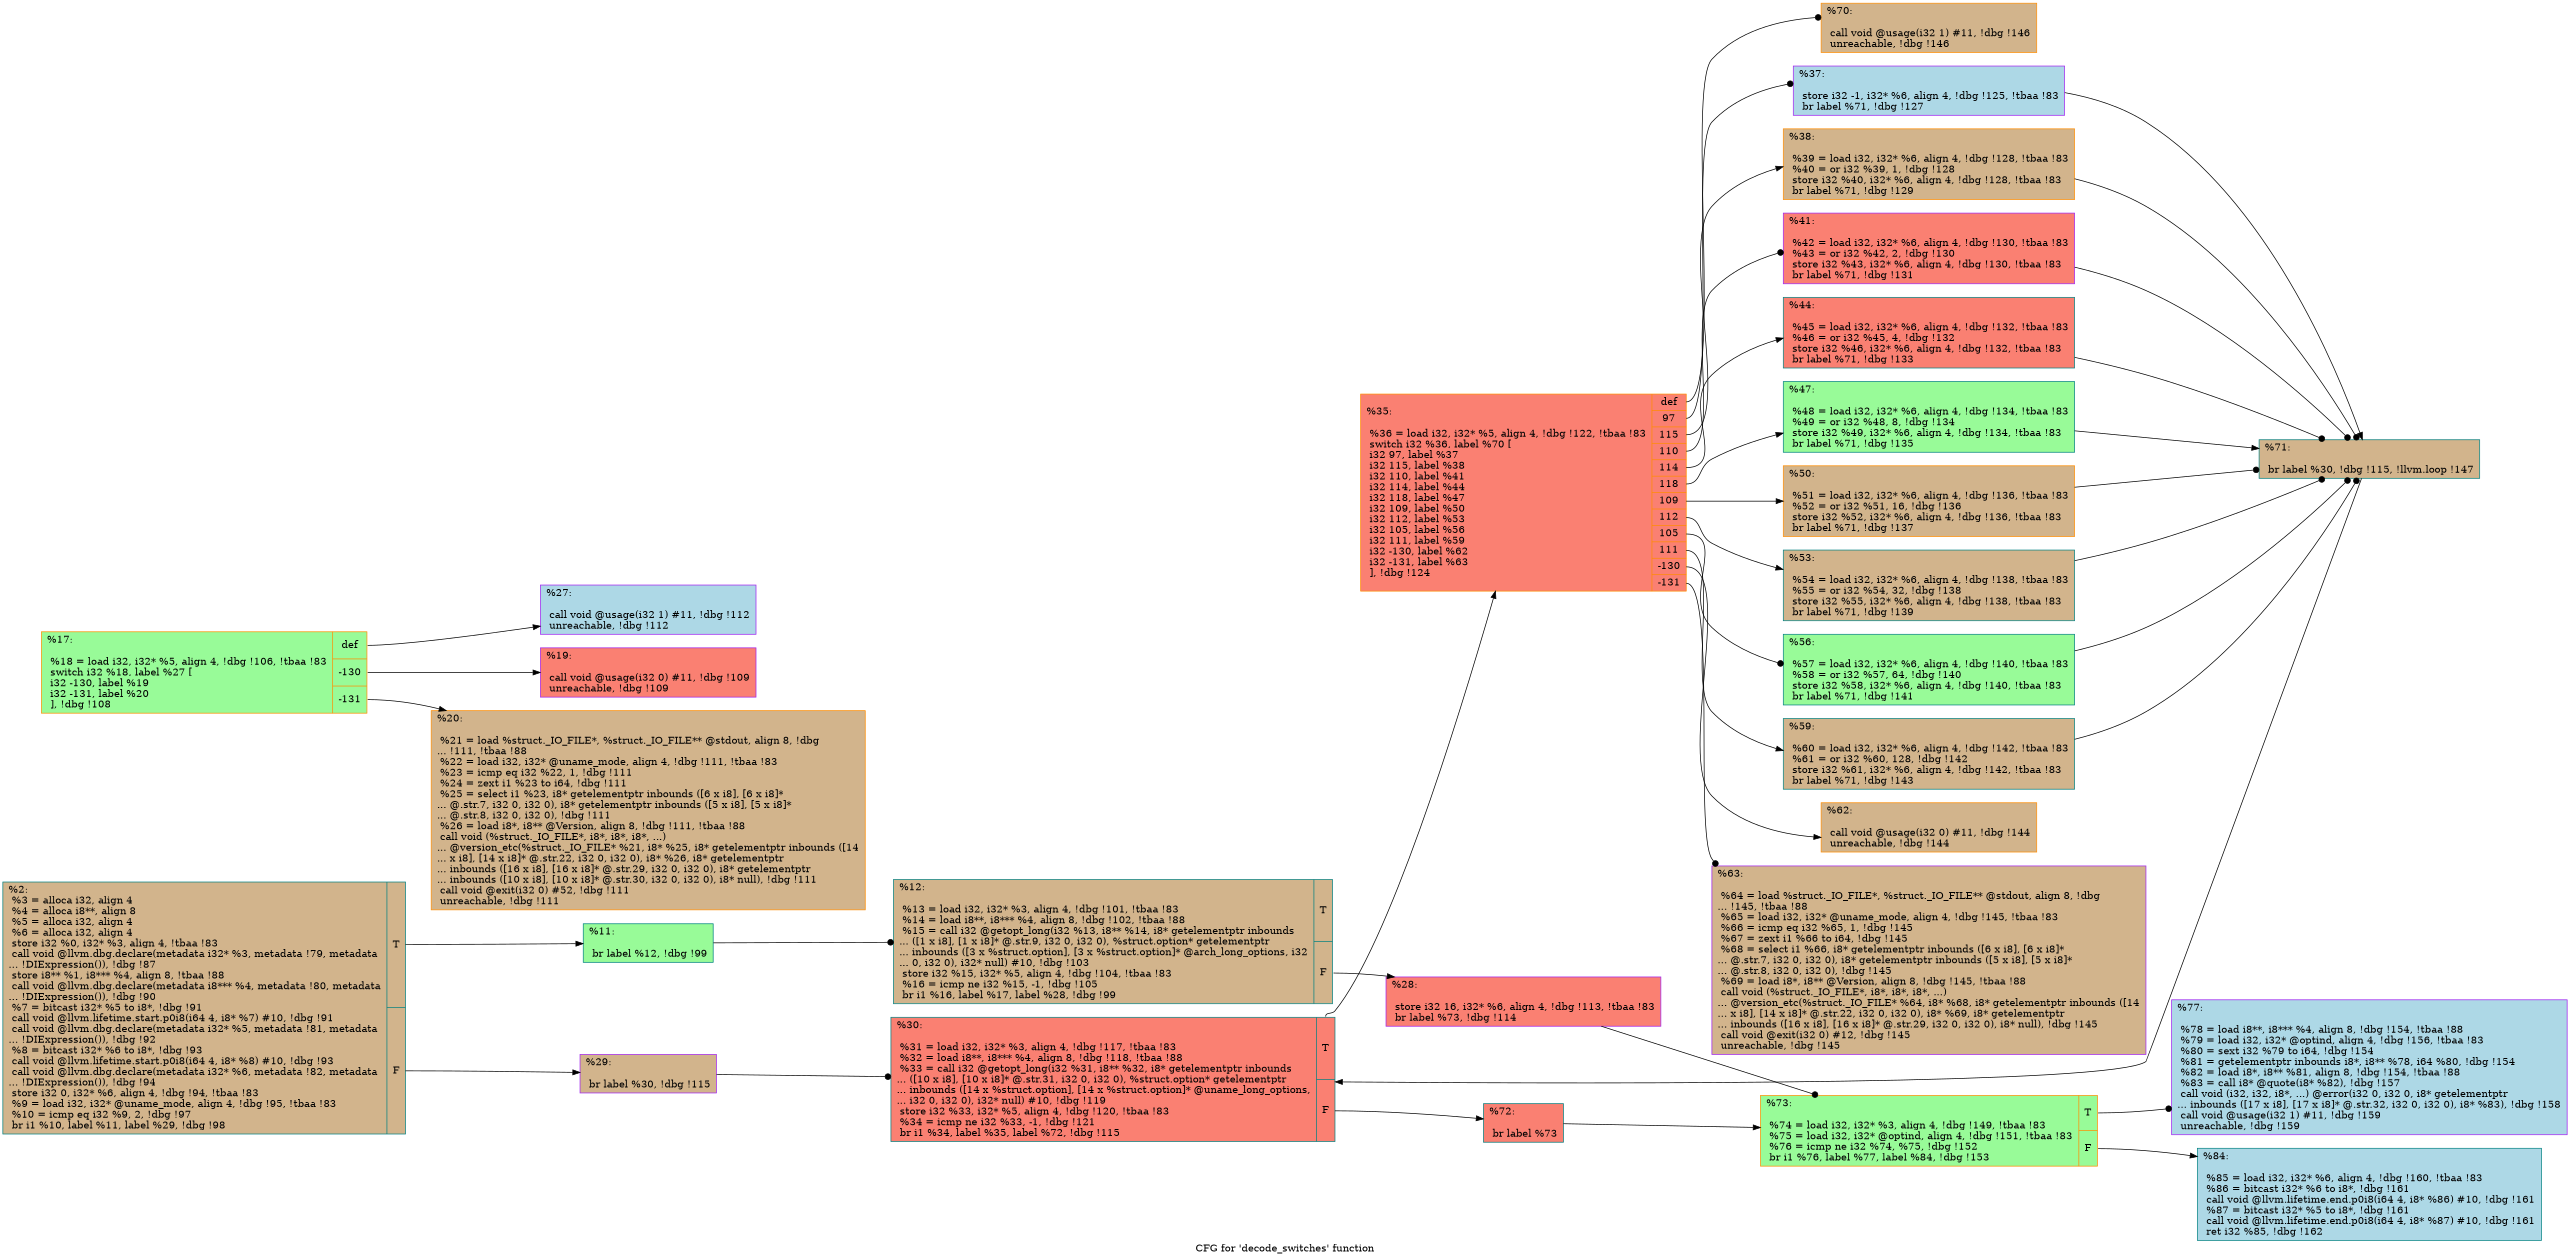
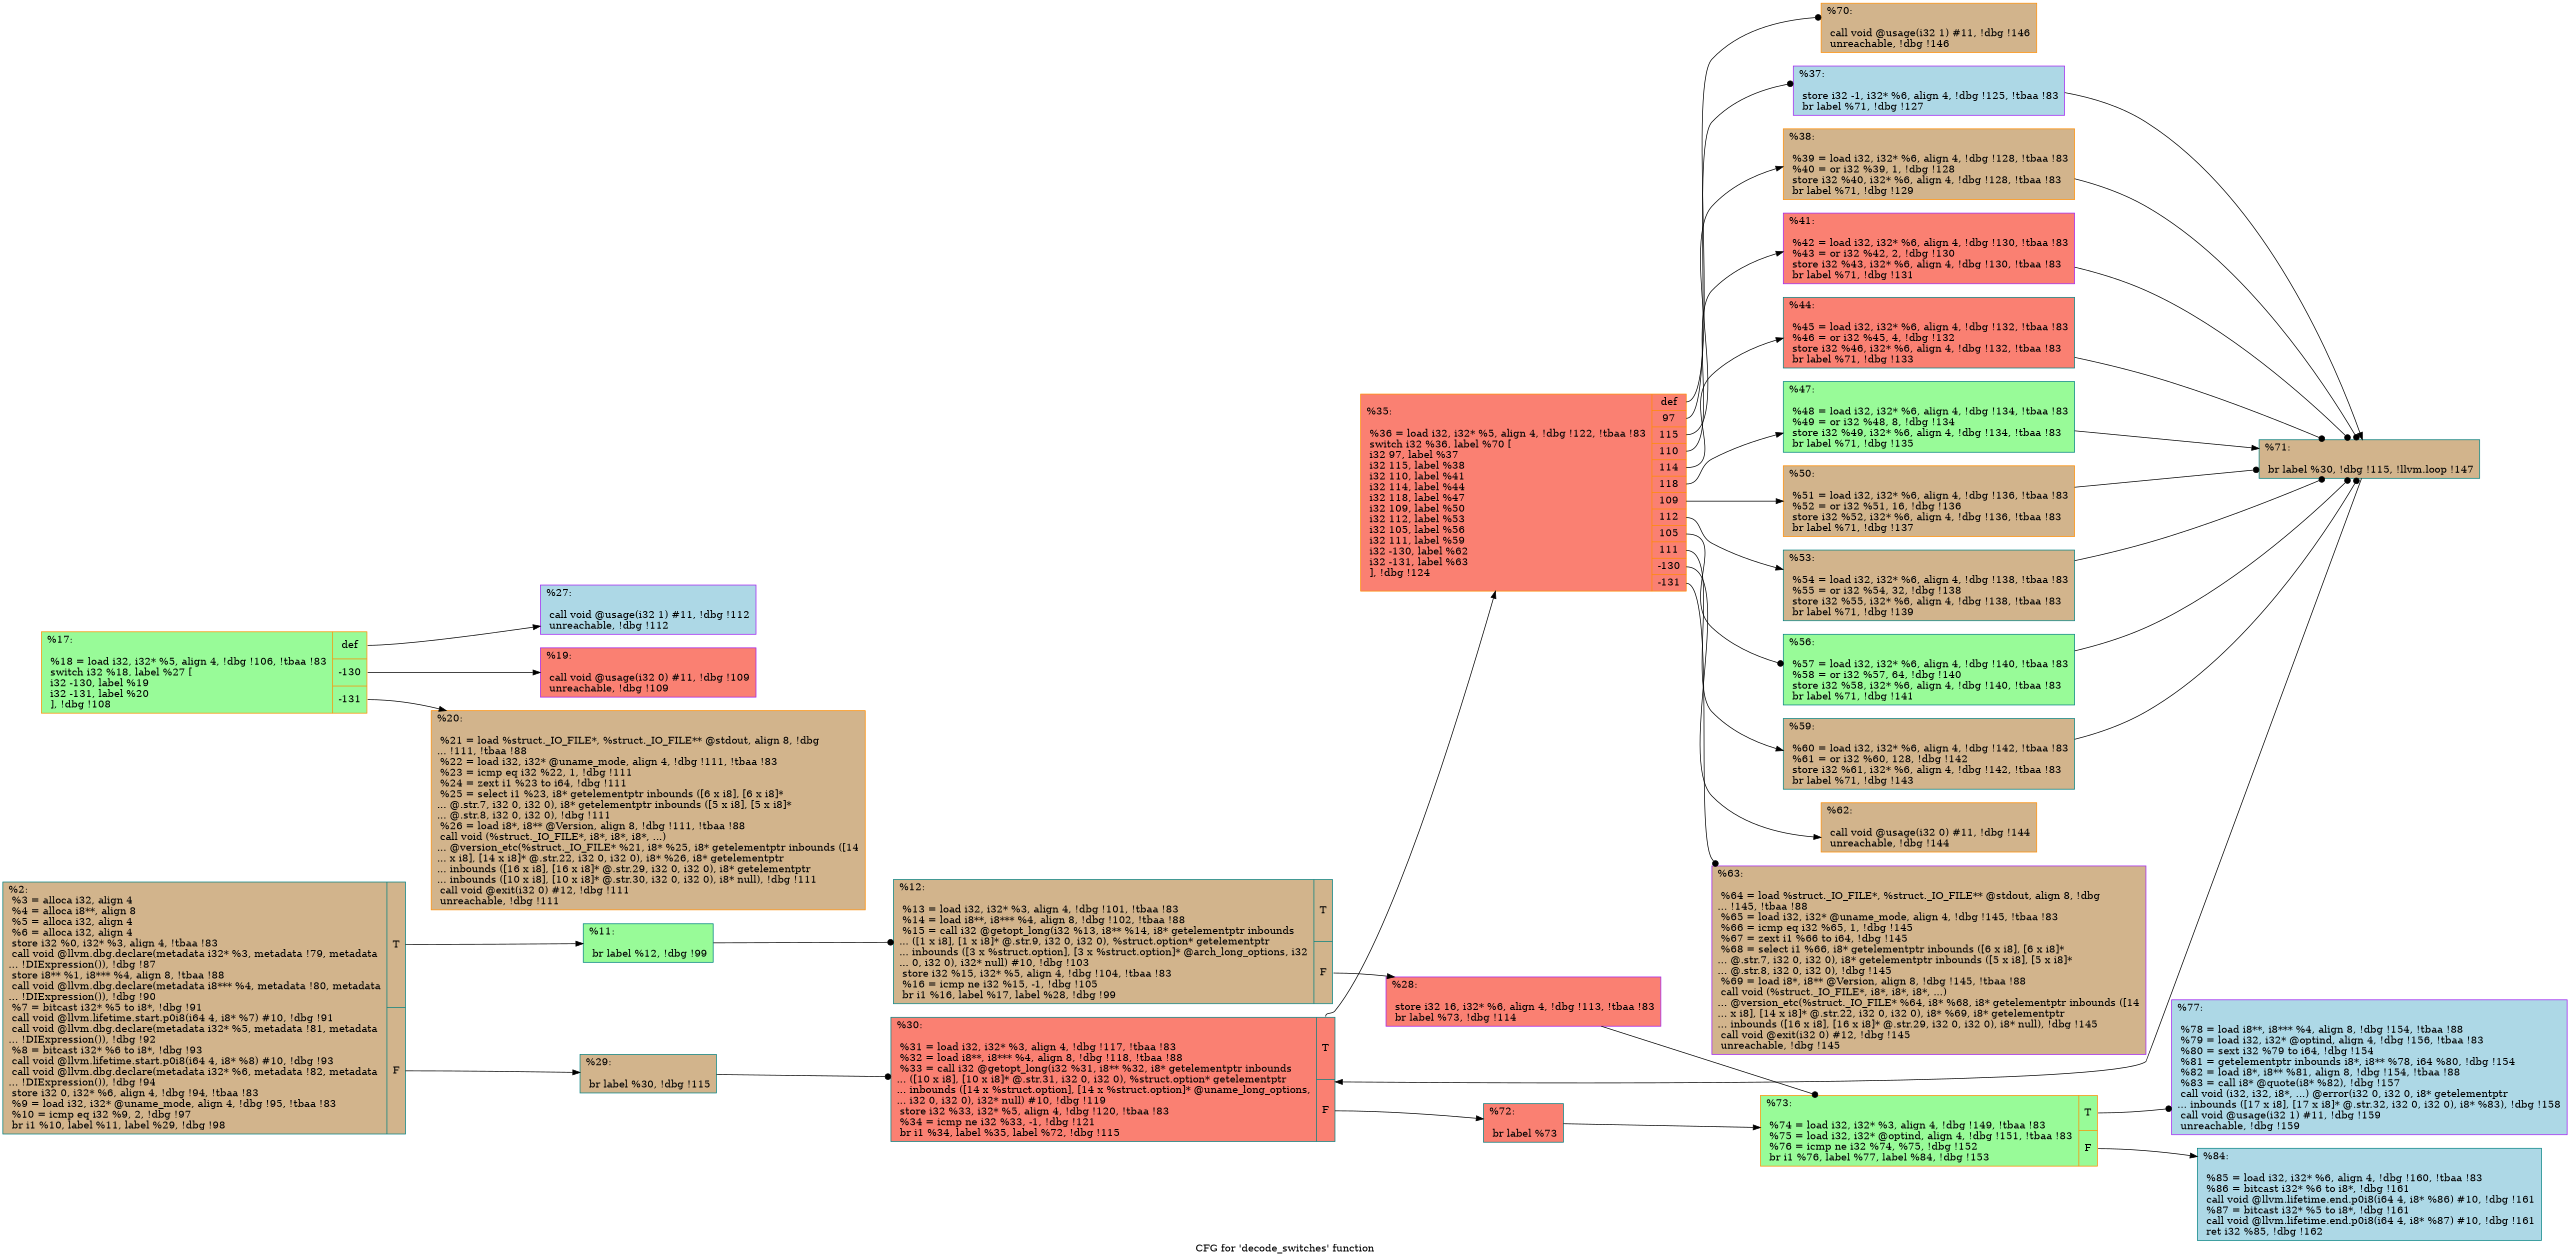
  digraph {
    label="CFG for 'decode_switches' function"
    rankdir=LR
    node [color=teal fillcolor=tan shape=record style=filled]
    edge [arrowhead=normal]
    n1 [label="{%2:\l  %3 = alloca i32, align 4\l  %4 = alloca i8**, align 8\l  %5 = alloca i32, align 4\l  %6 = alloca i32, align 4\l  store i32 %0, i32* %3, align 4, !tbaa !83\l  call void @llvm.dbg.declare(metadata i32* %3, metadata !79, metadata\l... !DIExpression()), !dbg !87\l  store i8** %1, i8*** %4, align 8, !tbaa !88\l  call void @llvm.dbg.declare(metadata i8*** %4, metadata !80, metadata\l... !DIExpression()), !dbg !90\l  %7 = bitcast i32* %5 to i8*, !dbg !91\l  call void @llvm.lifetime.start.p0i8(i64 4, i8* %7) #10, !dbg !91\l  call void @llvm.dbg.declare(metadata i32* %5, metadata !81, metadata\l... !DIExpression()), !dbg !92\l  %8 = bitcast i32* %6 to i8*, !dbg !93\l  call void @llvm.lifetime.start.p0i8(i64 4, i8* %8) #10, !dbg !93\l  call void @llvm.dbg.declare(metadata i32* %6, metadata !82, metadata\l... !DIExpression()), !dbg !94\l  store i32 0, i32* %6, align 4, !dbg !94, !tbaa !83\l  %9 = load i32, i32* @uname_mode, align 4, !dbg !95, !tbaa !83\l  %10 = icmp eq i32 %9, 2, !dbg !97\l  br i1 %10, label %11, label %29, !dbg !98\l|{<s0>T|<s1>F}}"]
    n2 [fillcolor=palegreen label="{%11:\l\l  br label %12, !dbg !99\l}"]
-   n3 [color=purple label="{%29:\l\l  br label %30, !dbg !115\l}"]
+   n3 [label="{%29:\l\l  br label %30, !dbg !115\l}"]
    n4 [label="{%12:\l\l  %13 = load i32, i32* %3, align 4, !dbg !101, !tbaa !83\l  %14 = load i8**, i8*** %4, align 8, !dbg !102, !tbaa !88\l  %15 = call i32 @getopt_long(i32 %13, i8** %14, i8* getelementptr inbounds\l... ([1 x i8], [1 x i8]* @.str.9, i32 0, i32 0), %struct.option* getelementptr\l... inbounds ([3 x %struct.option], [3 x %struct.option]* @arch_long_options, i32\l... 0, i32 0), i32* null) #10, !dbg !103\l  store i32 %15, i32* %5, align 4, !dbg !104, !tbaa !83\l  %16 = icmp ne i32 %15, -1, !dbg !105\l  br i1 %16, label %17, label %28, !dbg !99\l|{<s0>T|<s1>F}}"]
    n5 [fillcolor=salmon label="{%30:\l\l  %31 = load i32, i32* %3, align 4, !dbg !117, !tbaa !83\l  %32 = load i8**, i8*** %4, align 8, !dbg !118, !tbaa !88\l  %33 = call i32 @getopt_long(i32 %31, i8** %32, i8* getelementptr inbounds\l... ([10 x i8], [10 x i8]* @.str.31, i32 0, i32 0), %struct.option* getelementptr\l... inbounds ([14 x %struct.option], [14 x %struct.option]* @uname_long_options,\l... i32 0, i32 0), i32* null) #10, !dbg !119\l  store i32 %33, i32* %5, align 4, !dbg !120, !tbaa !83\l  %34 = icmp ne i32 %33, -1, !dbg !121\l  br i1 %34, label %35, label %72, !dbg !115\l|{<s0>T|<s1>F}}"]
    n6 [color=purple fillcolor=salmon label="{%28:\l\l  store i32 16, i32* %6, align 4, !dbg !113, !tbaa !83\l  br label %73, !dbg !114\l}"]
    n7 [color=darkorange fillcolor=salmon label="{%35:\l\l  %36 = load i32, i32* %5, align 4, !dbg !122, !tbaa !83\l  switch i32 %36, label %70 [\l    i32 97, label %37\l    i32 115, label %38\l    i32 110, label %41\l    i32 114, label %44\l    i32 118, label %47\l    i32 109, label %50\l    i32 112, label %53\l    i32 105, label %56\l    i32 111, label %59\l    i32 -130, label %62\l    i32 -131, label %63\l  ], !dbg !124\l|{<s0>def|<s1>97|<s2>115|<s3>110|<s4>114|<s5>118|<s6>109|<s7>112|<s8>105|<s9>111|<s10>-130|<s11>-131}}"]
    n8 [fillcolor=salmon label="{%72:\l\l  br label %73\l}"]
    n9 [color=darkorange fillcolor=palegreen label="{%17:\l\l  %18 = load i32, i32* %5, align 4, !dbg !106, !tbaa !83\l  switch i32 %18, label %27 [\l    i32 -130, label %19\l    i32 -131, label %20\l  ], !dbg !108\l|{<s0>def|<s1>-130|<s2>-131}}"]
    n10 [color=purple fillcolor=lightblue label="{%27:\l\l  call void @usage(i32 1) #11, !dbg !112\l  unreachable, !dbg !112\l}"]
    n11 [color=purple fillcolor=salmon label="{%19:\l\l  call void @usage(i32 0) #11, !dbg !109\l  unreachable, !dbg !109\l}"]
-   n12 [color=darkorange label="{%20:\l\l  %21 = load %struct._IO_FILE*, %struct._IO_FILE** @stdout, align 8, !dbg\l... !111, !tbaa !88\l  %22 = load i32, i32* @uname_mode, align 4, !dbg !111, !tbaa !83\l  %23 = icmp eq i32 %22, 1, !dbg !111\l  %24 = zext i1 %23 to i64, !dbg !111\l  %25 = select i1 %23, i8* getelementptr inbounds ([6 x i8], [6 x i8]*\l... @.str.7, i32 0, i32 0), i8* getelementptr inbounds ([5 x i8], [5 x i8]*\l... @.str.8, i32 0, i32 0), !dbg !111\l  %26 = load i8*, i8** @Version, align 8, !dbg !111, !tbaa !88\l  call void (%struct._IO_FILE*, i8*, i8*, i8*, ...)\l... @version_etc(%struct._IO_FILE* %21, i8* %25, i8* getelementptr inbounds ([14\l... x i8], [14 x i8]* @.str.22, i32 0, i32 0), i8* %26, i8* getelementptr\l... inbounds ([16 x i8], [16 x i8]* @.str.29, i32 0, i32 0), i8* getelementptr\l... inbounds ([10 x i8], [10 x i8]* @.str.30, i32 0, i32 0), i8* null), !dbg !111\l  call void @exit(i32 0) #52, !dbg !111\l  unreachable, !dbg !111\l}"]
+   n12 [color=darkorange label="{%20:\l\l  %21 = load %struct._IO_FILE*, %struct._IO_FILE** @stdout, align 8, !dbg\l... !111, !tbaa !88\l  %22 = load i32, i32* @uname_mode, align 4, !dbg !111, !tbaa !83\l  %23 = icmp eq i32 %22, 1, !dbg !111\l  %24 = zext i1 %23 to i64, !dbg !111\l  %25 = select i1 %23, i8* getelementptr inbounds ([6 x i8], [6 x i8]*\l... @.str.7, i32 0, i32 0), i8* getelementptr inbounds ([5 x i8], [5 x i8]*\l... @.str.8, i32 0, i32 0), !dbg !111\l  %26 = load i8*, i8** @Version, align 8, !dbg !111, !tbaa !88\l  call void (%struct._IO_FILE*, i8*, i8*, i8*, ...)\l... @version_etc(%struct._IO_FILE* %21, i8* %25, i8* getelementptr inbounds ([14\l... x i8], [14 x i8]* @.str.22, i32 0, i32 0), i8* %26, i8* getelementptr\l... inbounds ([16 x i8], [16 x i8]* @.str.29, i32 0, i32 0), i8* getelementptr\l... inbounds ([10 x i8], [10 x i8]* @.str.30, i32 0, i32 0), i8* null), !dbg !111\l  call void @exit(i32 0) #12, !dbg !111\l  unreachable, !dbg !111\l}"]
    n13 [color=darkorange fillcolor=palegreen label="{%73:\l\l  %74 = load i32, i32* %3, align 4, !dbg !149, !tbaa !83\l  %75 = load i32, i32* @optind, align 4, !dbg !151, !tbaa !83\l  %76 = icmp ne i32 %74, %75, !dbg !152\l  br i1 %76, label %77, label %84, !dbg !153\l|{<s0>T|<s1>F}}"]
    n14 [color=purple fillcolor=lightblue label="{%77:\l\l  %78 = load i8**, i8*** %4, align 8, !dbg !154, !tbaa !88\l  %79 = load i32, i32* @optind, align 4, !dbg !156, !tbaa !83\l  %80 = sext i32 %79 to i64, !dbg !154\l  %81 = getelementptr inbounds i8*, i8** %78, i64 %80, !dbg !154\l  %82 = load i8*, i8** %81, align 8, !dbg !154, !tbaa !88\l  %83 = call i8* @quote(i8* %82), !dbg !157\l  call void (i32, i32, i8*, ...) @error(i32 0, i32 0, i8* getelementptr\l... inbounds ([17 x i8], [17 x i8]* @.str.32, i32 0, i32 0), i8* %83), !dbg !158\l  call void @usage(i32 1) #11, !dbg !159\l  unreachable, !dbg !159\l}"]
    n15 [fillcolor=lightblue label="{%84:\l\l  %85 = load i32, i32* %6, align 4, !dbg !160, !tbaa !83\l  %86 = bitcast i32* %6 to i8*, !dbg !161\l  call void @llvm.lifetime.end.p0i8(i64 4, i8* %86) #10, !dbg !161\l  %87 = bitcast i32* %5 to i8*, !dbg !161\l  call void @llvm.lifetime.end.p0i8(i64 4, i8* %87) #10, !dbg !161\l  ret i32 %85, !dbg !162\l}"]
    n16 [color=darkorange label="{%70:\l\l  call void @usage(i32 1) #11, !dbg !146\l  unreachable, !dbg !146\l}"]
    n17 [color=purple fillcolor=lightblue label="{%37:\l\l  store i32 -1, i32* %6, align 4, !dbg !125, !tbaa !83\l  br label %71, !dbg !127\l}"]
    n18 [color=darkorange label="{%38:\l\l  %39 = load i32, i32* %6, align 4, !dbg !128, !tbaa !83\l  %40 = or i32 %39, 1, !dbg !128\l  store i32 %40, i32* %6, align 4, !dbg !128, !tbaa !83\l  br label %71, !dbg !129\l}"]
    n19 [color=purple fillcolor=salmon label="{%41:\l\l  %42 = load i32, i32* %6, align 4, !dbg !130, !tbaa !83\l  %43 = or i32 %42, 2, !dbg !130\l  store i32 %43, i32* %6, align 4, !dbg !130, !tbaa !83\l  br label %71, !dbg !131\l}"]
    n20 [fillcolor=salmon label="{%44:\l\l  %45 = load i32, i32* %6, align 4, !dbg !132, !tbaa !83\l  %46 = or i32 %45, 4, !dbg !132\l  store i32 %46, i32* %6, align 4, !dbg !132, !tbaa !83\l  br label %71, !dbg !133\l}"]
    n21 [fillcolor=palegreen label="{%47:\l\l  %48 = load i32, i32* %6, align 4, !dbg !134, !tbaa !83\l  %49 = or i32 %48, 8, !dbg !134\l  store i32 %49, i32* %6, align 4, !dbg !134, !tbaa !83\l  br label %71, !dbg !135\l}"]
    n22 [color=darkorange label="{%50:\l\l  %51 = load i32, i32* %6, align 4, !dbg !136, !tbaa !83\l  %52 = or i32 %51, 16, !dbg !136\l  store i32 %52, i32* %6, align 4, !dbg !136, !tbaa !83\l  br label %71, !dbg !137\l}"]
    n23 [label="{%53:\l\l  %54 = load i32, i32* %6, align 4, !dbg !138, !tbaa !83\l  %55 = or i32 %54, 32, !dbg !138\l  store i32 %55, i32* %6, align 4, !dbg !138, !tbaa !83\l  br label %71, !dbg !139\l}"]
    n24 [fillcolor=palegreen label="{%56:\l\l  %57 = load i32, i32* %6, align 4, !dbg !140, !tbaa !83\l  %58 = or i32 %57, 64, !dbg !140\l  store i32 %58, i32* %6, align 4, !dbg !140, !tbaa !83\l  br label %71, !dbg !141\l}"]
    n25 [label="{%59:\l\l  %60 = load i32, i32* %6, align 4, !dbg !142, !tbaa !83\l  %61 = or i32 %60, 128, !dbg !142\l  store i32 %61, i32* %6, align 4, !dbg !142, !tbaa !83\l  br label %71, !dbg !143\l}"]
    n26 [color=darkorange label="{%62:\l\l  call void @usage(i32 0) #11, !dbg !144\l  unreachable, !dbg !144\l}"]
    n27 [color=purple label="{%63:\l\l  %64 = load %struct._IO_FILE*, %struct._IO_FILE** @stdout, align 8, !dbg\l... !145, !tbaa !88\l  %65 = load i32, i32* @uname_mode, align 4, !dbg !145, !tbaa !83\l  %66 = icmp eq i32 %65, 1, !dbg !145\l  %67 = zext i1 %66 to i64, !dbg !145\l  %68 = select i1 %66, i8* getelementptr inbounds ([6 x i8], [6 x i8]*\l... @.str.7, i32 0, i32 0), i8* getelementptr inbounds ([5 x i8], [5 x i8]*\l... @.str.8, i32 0, i32 0), !dbg !145\l  %69 = load i8*, i8** @Version, align 8, !dbg !145, !tbaa !88\l  call void (%struct._IO_FILE*, i8*, i8*, i8*, ...)\l... @version_etc(%struct._IO_FILE* %64, i8* %68, i8* getelementptr inbounds ([14\l... x i8], [14 x i8]* @.str.22, i32 0, i32 0), i8* %69, i8* getelementptr\l... inbounds ([16 x i8], [16 x i8]* @.str.29, i32 0, i32 0), i8* null), !dbg !145\l  call void @exit(i32 0) #12, !dbg !145\l  unreachable, !dbg !145\l}"]
    n28 [label="{%71:\l\l  br label %30, !dbg !115, !llvm.loop !147\l}"]
    n1 -> n2 [tailport=s0]
    n1 -> n3 [tailport=s1]
    n2 -> n4 [arrowhead=dot]
    n3 -> n5 [arrowhead=dot]
    n4 -> n6 [tailport=s1]
    n5 -> n7 [tailport=s0]
    n5 -> n8 [tailport=s1]
    n6 -> n13 [arrowhead=dot]
    n7 -> n16 [arrowhead=dot tailport=s0]
    n7 -> n17 [arrowhead=dot tailport=s1]
    n7 -> n18 [tailport=s2]
-   n7 -> n19 [arrowhead=dot tailport=s3]
+   n7 -> n19 [tailport=s3]
    n7 -> n20 [tailport=s4]
    n7 -> n21 [tailport=s5]
    n7 -> n22 [tailport=s6]
    n7 -> n23 [tailport=s7]
    n7 -> n24 [arrowhead=dot tailport=s8]
    n7 -> n25 [tailport=s9]
    n7 -> n26 [tailport=s10]
    n7 -> n27 [arrowhead=dot tailport=s11]
    n8 -> n13
    n9 -> n10 [tailport=s0]
    n9 -> n11 [tailport=s1]
    n9 -> n12 [tailport=s2]
    n13 -> n14 [arrowhead=dot tailport=s0]
    n13 -> n15 [tailport=s1]
    n17 -> n28
    n18 -> n28 [arrowhead=dot]
    n19 -> n28 [arrowhead=dot]
    n20 -> n28 [arrowhead=dot]
    n21 -> n28
    n22 -> n28 [arrowhead=dot]
    n23 -> n28 [arrowhead=dot]
    n24 -> n28 [arrowhead=dot]
    n25 -> n28 [arrowhead=dot]
    n28 -> n5
  }
